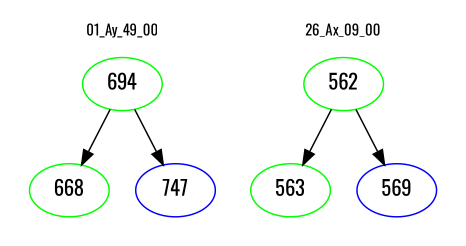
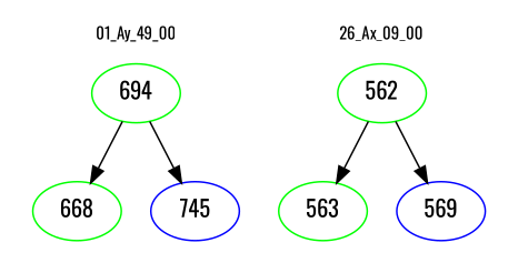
  digraph {
    fontname=Oswald
    node [color=green fontname=Oswald]
    edge [color=black fontname=Oswald]
    n1 [label=694]
    n2 [label=668]
-   n3 [color=blue label=747]
+   n3 [color=blue label=745]
    n4 [label=562]
    n5 [label=563]
    n6 [color=blue label=569]
    subgraph cluster_1 {
      color=white
      fontsize=10
      label="01_Ay_49_00"
      n1
      n2
      n3
    }
    subgraph cluster_2 {
      color=white
      fontsize=10
      label="26_Ax_09_00"
      n4
      n5
      n6
    }
    n1 -> n2
    n1 -> n3
    n4 -> n5
    n4 -> n6
  }
